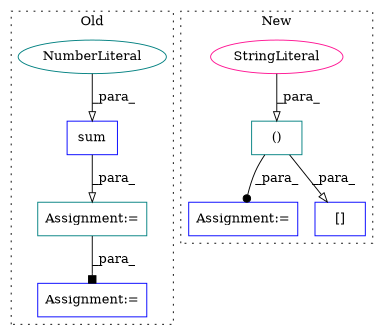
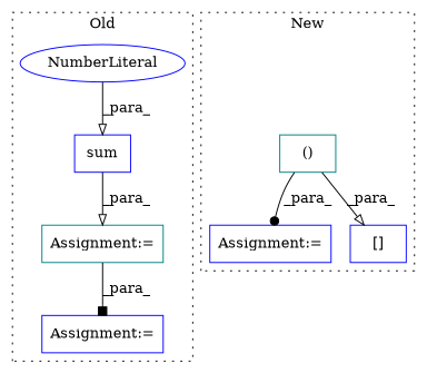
  digraph {
    node [a=7 color=blue l=1 shape=box]
    edge [arrowhead=onormal]
    n1 [a=32 l="4,1" label=sum s="3193,3207"]
    n2 [label="Assignment:=" s=3225]
-   n3 [a=34 color=teal label=NumberLiteral s=3206 shape=ellipse]
+   n3 [a=34 label=NumberLiteral s=3206 shape=ellipse]
    n4 [color=teal label="Assignment:=" s=3172]
    n5 [a=106 color=teal l=30 label="()" s=3261]
    n6 [label="Assignment:=" s=3240]
    n7 [a=2 l="20,2" label="[]" s="3241,3291"]
-   n8 [a=45 color=deeppink l=16 label=StringLiteral s=3275 shape=ellipse]
    subgraph cluster_1 {
      label=Old
      style=dotted
      n1
      n2
      n3
      n4
    }
    subgraph cluster_2 {
      label=New
      style=dotted
      n5
      n6
      n7
-     n8
    }
    n1 -> n4 [label=_para_]
    n3 -> n1 [label=_para_]
    n4 -> n2 [arrowhead=box label=_para_]
    n5 -> n6 [arrowhead=dot label=_para_]
    n5 -> n7 [label=_para_]
-   n8 -> n5 [label=_para_]
  }
